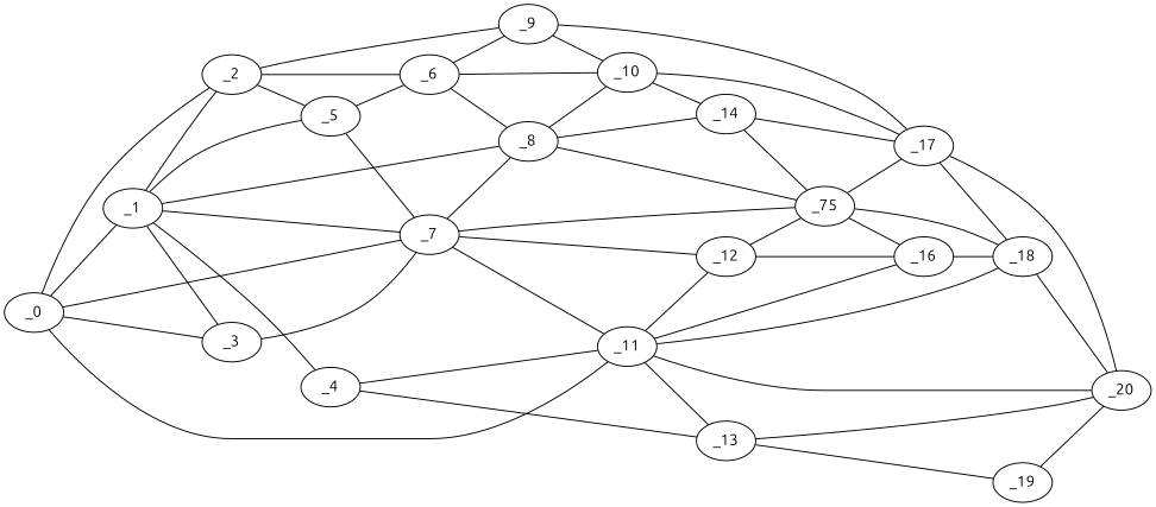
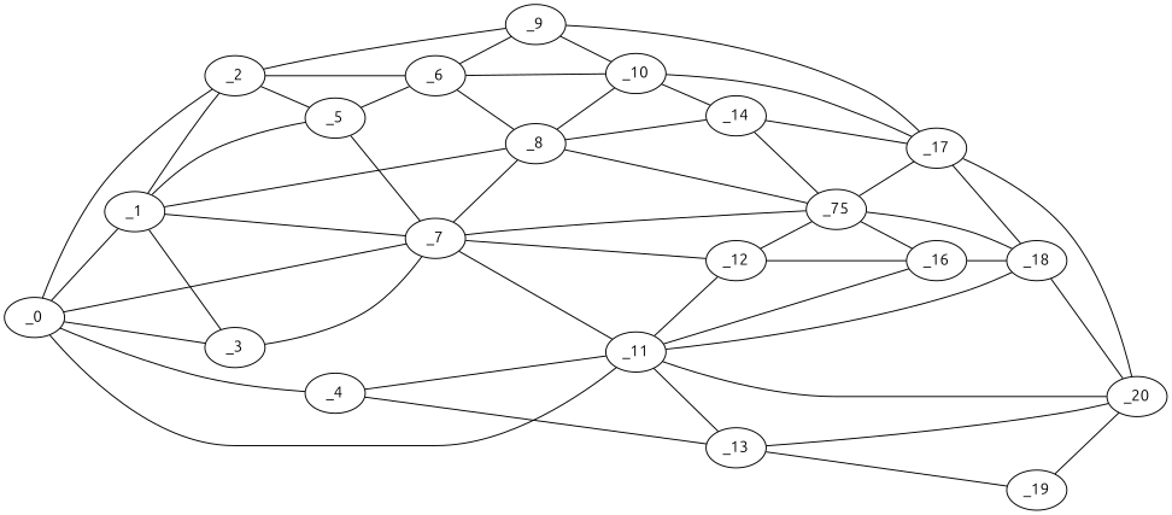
  graph {
    fontname=Ubuntu
    rankdir=LR
    node [fontname=Ubuntu x=39 y=94]
    edge [fontname=Ubuntu valence=2]
    _0 [x=37 y=58]
    _1
    _2 [y=109]
    _3 [x=40 y=84]
    _4 [x=43 y=27]
    _7 [x=55 y=88]
    _11 [x=84 y=64]
    _5 [x=53 y=101]
    _8 [x=61 y=99]
    _6 [x=54 y=112]
    _9 [x=62 y=124]
    _13 [x=89 y=27]
    _12 [x=85 y=68]
    n14 [label=_75 x=91 y=89]
    _16 [x=92 y=63]
    _18 [x=93 y=57]
    _20 [x=94 y=48]
    _10 [x=63 y=114]
    _17 [x=92 y=112]
    _19 [x=94 y=35]
    _14 [x=90]
    _0 -- _1
    _0 -- _2 [valence=1]
    _0 -- _3 [valence=1]
-   _1 -- _4 [valence=1]
+   _0 -- _4 [valence=1]
    _0 -- _7
    _0 -- _11
    _1 -- _2
    _1 -- _3
    _1 -- _7 [valence=1]
    _1 -- _5
    _1 -- _8
    _2 -- _5
    _2 -- _6 [valence=1]
    _2 -- _9 [valence=1]
    _3 -- _7
    _4 -- _11 [valence=1]
    _4 -- _13 [valence=1]
    _7 -- _11
    _7 -- _8
    _7 -- _12
    _7 -- n14
    _11 -- _13
    _11 -- _12
    _11 -- _16
    _11 -- _18 [valence=1]
    _11 -- _20
    _5 -- _7 [valence=1]
    _5 -- _6
    _8 -- n14 [valence=1]
    _8 -- _10 [valence=1]
    _8 -- _14
    _6 -- _8
    _6 -- _9
    _6 -- _10
    _9 -- _10 [valence=1]
    _9 -- _17 [valence=1]
    _13 -- _20 [valence=1]
    _13 -- _19 [valence=1]
    _12 -- n14
    _12 -- _16
    n14 -- _16
    n14 -- _18
    n14 -- _17
    _16 -- _18
    _18 -- _20
    _10 -- _17 [valence=1]
    _10 -- _14
    _17 -- _18
    _17 -- _20 [valence=1]
    _19 -- _20 [valence=1]
    _14 -- n14
    _14 -- _17
  }
